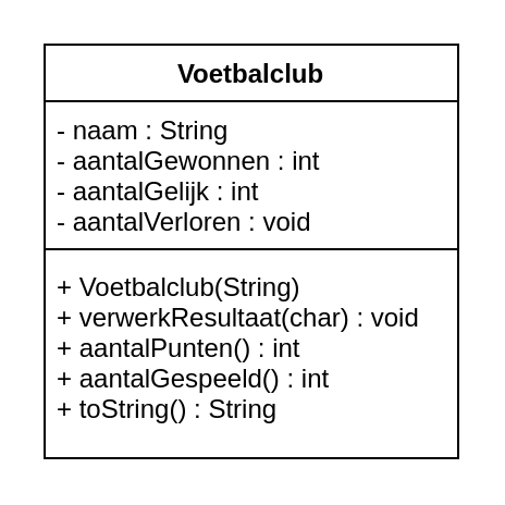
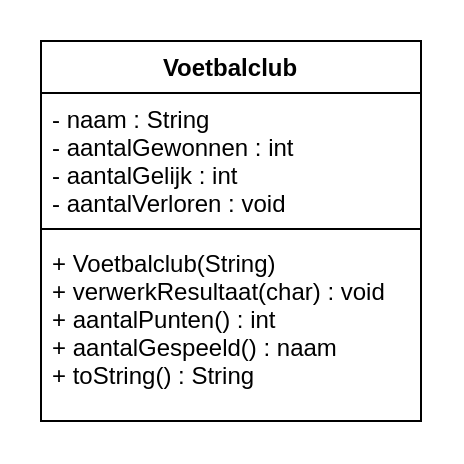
  <mxCell id="0" />
  <mxCell id="1" parent="0" />
  <mxCell id="2" value="Voetbalclub" style="swimlane;fontStyle=1;align=center;verticalAlign=top;childLayout=stackLayout;horizontal=1;startSize=26;horizontalStack=0;resizeParent=1;resizeParentMax=0;resizeLast=0;collapsible=1;marginBottom=0;" vertex="1" parent="1"><mxGeometry x="20" y="20" width="190" height="190" as="geometry" /></mxCell>
  <mxCell id="3" value="- naam : String&#10;- aantalGewonnen : int&#10;- aantalGelijk : int&#10;- aantalVerloren : void" style="text;strokeColor=none;fillColor=none;align=left;verticalAlign=top;spacingLeft=4;spacingRight=4;overflow=hidden;rotatable=0;points=[[0,0.5],[1,0.5]];portConstraint=eastwest;" vertex="1" parent="2"><mxGeometry y="26" width="190" height="64" as="geometry" /></mxCell>
  <mxCell id="4" value="" style="line;strokeWidth=1;fillColor=none;align=left;verticalAlign=middle;spacingTop=-1;spacingLeft=3;spacingRight=3;rotatable=0;labelPosition=right;points=[];portConstraint=eastwest;" vertex="1" parent="2"><mxGeometry y="90" width="190" height="8" as="geometry" /></mxCell>
- <mxCell id="5" value="+ Voetbalclub(String)&#10;+ verwerkResultaat(char) : void&#10;+ aantalPunten() : int&#10;+ aantalGespeeld() : int&#10;+ toString() : String" style="text;strokeColor=none;fillColor=none;align=left;verticalAlign=top;spacingLeft=4;spacingRight=4;overflow=hidden;rotatable=0;points=[[0,0.5],[1,0.5]];portConstraint=eastwest;" vertex="1" parent="2"><mxGeometry y="98" width="190" height="92" as="geometry" /></mxCell>
+ <mxCell id="5" value="+ Voetbalclub(String)&#10;+ verwerkResultaat(char) : void&#10;+ aantalPunten() : int&#10;+ aantalGespeeld() : naam&#10;+ toString() : String" style="text;strokeColor=none;fillColor=none;align=left;verticalAlign=top;spacingLeft=4;spacingRight=4;overflow=hidden;rotatable=0;points=[[0,0.5],[1,0.5]];portConstraint=eastwest;" vertex="1" parent="2"><mxGeometry y="98" width="190" height="92" as="geometry" /></mxCell>
